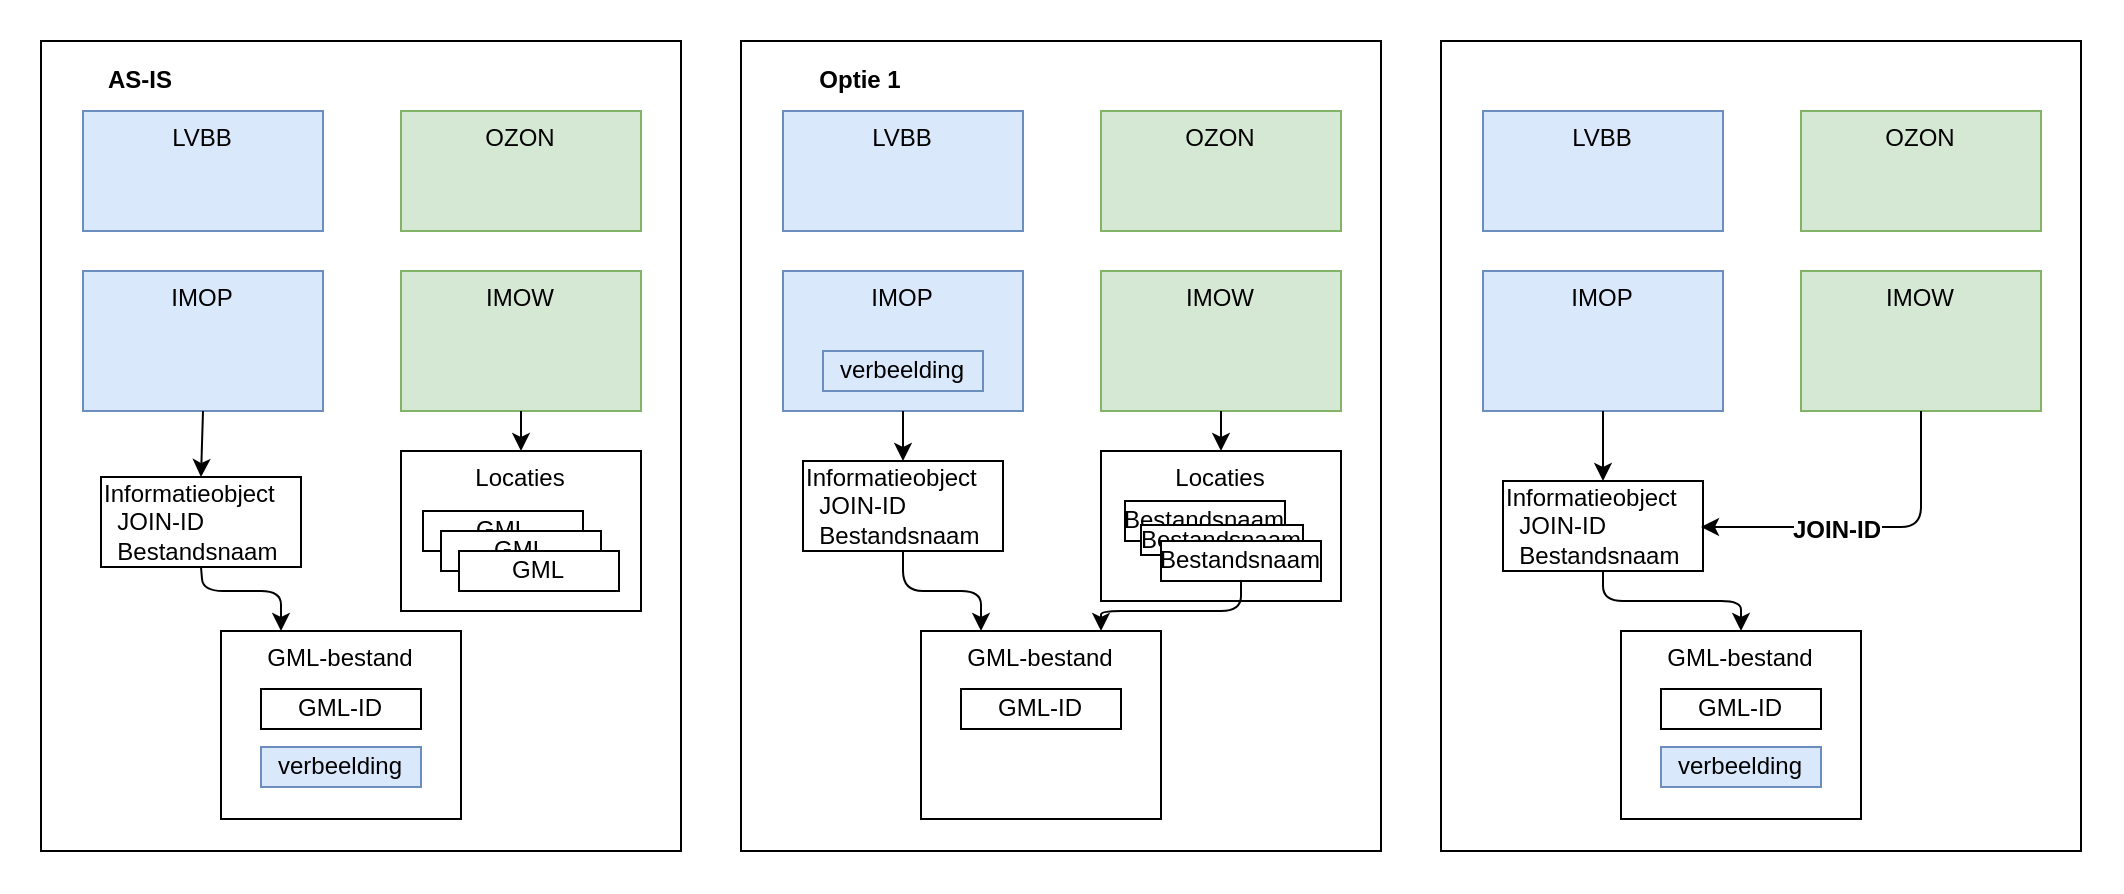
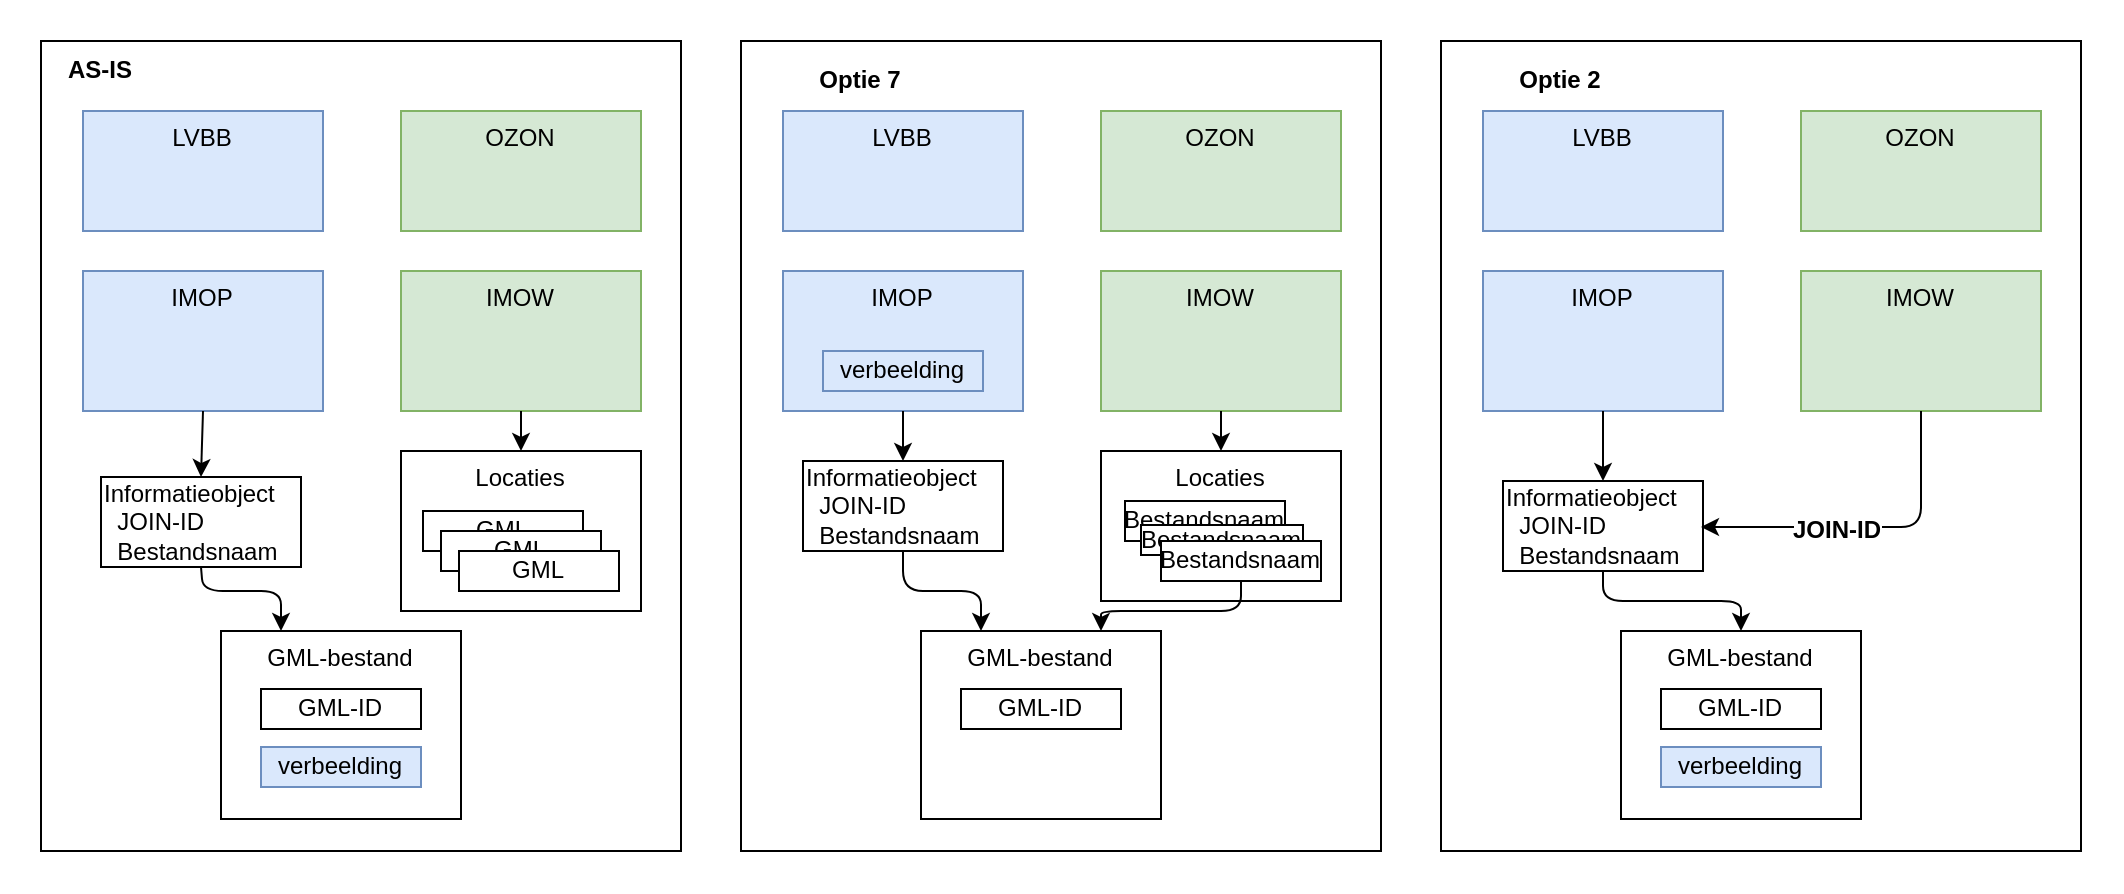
  <mxCell id="0" />
  <mxCell id="1" parent="0" />
  <mxCell id="2" value="" style="rounded=0;whiteSpace=wrap;html=1;" vertex="1" parent="1"><mxGeometry x="20" y="20" width="320" height="405" as="geometry" /></mxCell>
  <mxCell id="3" value="OZON" style="rounded=0;whiteSpace=wrap;html=1;fillColor=#d5e8d4;strokeColor=#82b366;verticalAlign=top;" vertex="1" parent="1"><mxGeometry x="200" y="55" width="120" height="60" as="geometry" /></mxCell>
  <mxCell id="4" value="LVBB" style="rounded=0;whiteSpace=wrap;html=1;fillColor=#dae8fc;strokeColor=#6c8ebf;verticalAlign=top;" vertex="1" parent="1"><mxGeometry x="41" y="55" width="120" height="60" as="geometry" /></mxCell>
  <mxCell id="5" value="IMOP" style="rounded=0;whiteSpace=wrap;html=1;fillColor=#dae8fc;strokeColor=#6c8ebf;verticalAlign=top;" vertex="1" parent="1"><mxGeometry x="41" y="135" width="120" height="70" as="geometry" /></mxCell>
  <mxCell id="6" value="IMOW" style="rounded=0;whiteSpace=wrap;html=1;fillColor=#d5e8d4;strokeColor=#82b366;verticalAlign=top;" vertex="1" parent="1"><mxGeometry x="200" y="135" width="120" height="70" as="geometry" /></mxCell>
  <mxCell id="7" value="GML-bestand" style="rounded=0;whiteSpace=wrap;html=1;verticalAlign=top;" vertex="1" parent="1"><mxGeometry x="110" y="315" width="120" height="94" as="geometry" /></mxCell>
  <mxCell id="8" value="GML-ID" style="rounded=0;whiteSpace=wrap;html=1;" vertex="1" parent="1"><mxGeometry x="130" y="344" width="80" height="20" as="geometry" /></mxCell>
  <mxCell id="9" value="verbeelding" style="rounded=0;whiteSpace=wrap;html=1;fillColor=#dae8fc;strokeColor=#6c8ebf;" vertex="1" parent="1"><mxGeometry x="130" y="373" width="80" height="20" as="geometry" /></mxCell>
  <mxCell id="10" value="" style="endArrow=classic;html=1;exitX=0.5;exitY=1;exitDx=0;exitDy=0;entryX=0.25;entryY=0;entryDx=0;entryDy=0;" edge="1" parent="1" source="39" target="7"><mxGeometry width="50" height="50" relative="1" as="geometry"><mxPoint x="30" y="330" as="sourcePoint" /><mxPoint x="80" y="280" as="targetPoint" /><Array as="points"><mxPoint x="101" y="295" /><mxPoint x="140" y="295" /></Array></mxGeometry></mxCell>
- <mxCell id="11" value="&lt;b&gt;AS-IS&lt;/b&gt;" style="text;html=1;strokeColor=none;fillColor=none;align=center;verticalAlign=middle;whiteSpace=wrap;rounded=0;" vertex="1" parent="1"><mxGeometry x="50" y="30" width="40" height="20" as="geometry" /></mxCell>
+ <mxCell id="11" value="&lt;b&gt;AS-IS&lt;/b&gt;" style="text;html=1;strokeColor=none;fillColor=none;align=center;verticalAlign=middle;whiteSpace=wrap;rounded=0;" vertex="1" parent="1"><mxGeometry x="30" y="25" width="40" height="20" as="geometry" /></mxCell>
  <mxCell id="12" value="Locaties&lt;br&gt;" style="rounded=0;whiteSpace=wrap;html=1;verticalAlign=top;" vertex="1" parent="1"><mxGeometry x="200" y="225" width="120" height="80" as="geometry" /></mxCell>
  <mxCell id="13" value="GML" style="rounded=0;whiteSpace=wrap;html=1;" vertex="1" parent="1"><mxGeometry x="211" y="255" width="80" height="20" as="geometry" /></mxCell>
  <mxCell id="14" value="GML" style="rounded=0;whiteSpace=wrap;html=1;" vertex="1" parent="1"><mxGeometry x="220" y="265" width="80" height="20" as="geometry" /></mxCell>
  <mxCell id="15" value="GML" style="rounded=0;whiteSpace=wrap;html=1;" vertex="1" parent="1"><mxGeometry x="229" y="275" width="80" height="20" as="geometry" /></mxCell>
  <mxCell id="16" value="" style="endArrow=classic;html=1;exitX=0.5;exitY=1;exitDx=0;exitDy=0;entryX=0.5;entryY=0;entryDx=0;entryDy=0;" edge="1" parent="1" source="6" target="12"><mxGeometry width="50" height="50" relative="1" as="geometry"><mxPoint x="280" y="395" as="sourcePoint" /><mxPoint x="330" y="345" as="targetPoint" /></mxGeometry></mxCell>
  <mxCell id="17" value="" style="rounded=0;whiteSpace=wrap;html=1;" vertex="1" parent="1"><mxGeometry x="370" y="20" width="320" height="405" as="geometry" /></mxCell>
  <mxCell id="18" value="OZON" style="rounded=0;whiteSpace=wrap;html=1;fillColor=#d5e8d4;strokeColor=#82b366;verticalAlign=top;" vertex="1" parent="1"><mxGeometry x="550" y="55" width="120" height="60" as="geometry" /></mxCell>
  <mxCell id="19" value="LVBB" style="rounded=0;whiteSpace=wrap;html=1;fillColor=#dae8fc;strokeColor=#6c8ebf;verticalAlign=top;" vertex="1" parent="1"><mxGeometry x="391" y="55" width="120" height="60" as="geometry" /></mxCell>
  <mxCell id="20" value="IMOP" style="rounded=0;whiteSpace=wrap;html=1;fillColor=#dae8fc;strokeColor=#6c8ebf;verticalAlign=top;" vertex="1" parent="1"><mxGeometry x="391" y="135" width="120" height="70" as="geometry" /></mxCell>
  <mxCell id="21" value="IMOW" style="rounded=0;whiteSpace=wrap;html=1;fillColor=#d5e8d4;strokeColor=#82b366;verticalAlign=top;" vertex="1" parent="1"><mxGeometry x="550" y="135" width="120" height="70" as="geometry" /></mxCell>
  <mxCell id="22" value="GML-bestand" style="rounded=0;whiteSpace=wrap;html=1;verticalAlign=top;" vertex="1" parent="1"><mxGeometry x="460" y="315" width="120" height="94" as="geometry" /></mxCell>
  <mxCell id="23" value="GML-ID" style="rounded=0;whiteSpace=wrap;html=1;" vertex="1" parent="1"><mxGeometry x="480" y="344" width="80" height="20" as="geometry" /></mxCell>
  <mxCell id="24" value="verbeelding" style="rounded=0;whiteSpace=wrap;html=1;fillColor=#dae8fc;strokeColor=#6c8ebf;" vertex="1" parent="1"><mxGeometry x="411" y="175" width="80" height="20" as="geometry" /></mxCell>
  <mxCell id="25" value="" style="endArrow=classic;html=1;exitX=0.5;exitY=1;exitDx=0;exitDy=0;entryX=0.5;entryY=0;entryDx=0;entryDy=0;" edge="1" parent="1" source="20" target="41"><mxGeometry width="50" height="50" relative="1" as="geometry"><mxPoint x="380" y="330" as="sourcePoint" /><mxPoint x="430" y="280" as="targetPoint" /><Array as="points" /></mxGeometry></mxCell>
- <mxCell id="26" value="&lt;b&gt;Optie 1&lt;/b&gt;" style="text;html=1;strokeColor=none;fillColor=none;align=center;verticalAlign=middle;whiteSpace=wrap;rounded=0;" vertex="1" parent="1"><mxGeometry x="400" y="30" width="60" height="20" as="geometry" /></mxCell>
+ <mxCell id="26" value="&lt;b&gt;Optie 7&lt;/b&gt;" style="text;html=1;strokeColor=none;fillColor=none;align=center;verticalAlign=middle;whiteSpace=wrap;rounded=0;" vertex="1" parent="1"><mxGeometry x="400" y="30" width="60" height="20" as="geometry" /></mxCell>
  <mxCell id="27" value="" style="rounded=0;whiteSpace=wrap;html=1;" vertex="1" parent="1"><mxGeometry x="720" y="20" width="320" height="405" as="geometry" /></mxCell>
  <mxCell id="28" value="OZON" style="rounded=0;whiteSpace=wrap;html=1;fillColor=#d5e8d4;strokeColor=#82b366;verticalAlign=top;" vertex="1" parent="1"><mxGeometry x="900" y="55" width="120" height="60" as="geometry" /></mxCell>
  <mxCell id="29" value="LVBB" style="rounded=0;whiteSpace=wrap;html=1;fillColor=#dae8fc;strokeColor=#6c8ebf;verticalAlign=top;" vertex="1" parent="1"><mxGeometry x="741" y="55" width="120" height="60" as="geometry" /></mxCell>
  <mxCell id="30" value="IMOP" style="rounded=0;whiteSpace=wrap;html=1;fillColor=#dae8fc;strokeColor=#6c8ebf;verticalAlign=top;" vertex="1" parent="1"><mxGeometry x="741" y="135" width="120" height="70" as="geometry" /></mxCell>
  <mxCell id="31" value="IMOW" style="rounded=0;whiteSpace=wrap;html=1;fillColor=#d5e8d4;strokeColor=#82b366;verticalAlign=top;" vertex="1" parent="1"><mxGeometry x="900" y="135" width="120" height="70" as="geometry" /></mxCell>
  <mxCell id="32" value="GML-bestand" style="rounded=0;whiteSpace=wrap;html=1;verticalAlign=top;" vertex="1" parent="1"><mxGeometry x="810" y="315" width="120" height="94" as="geometry" /></mxCell>
  <mxCell id="33" value="GML-ID" style="rounded=0;whiteSpace=wrap;html=1;" vertex="1" parent="1"><mxGeometry x="830" y="344" width="80" height="20" as="geometry" /></mxCell>
  <mxCell id="34" value="verbeelding" style="rounded=0;whiteSpace=wrap;html=1;fillColor=#dae8fc;strokeColor=#6c8ebf;" vertex="1" parent="1"><mxGeometry x="830" y="373" width="80" height="20" as="geometry" /></mxCell>
  <mxCell id="35" value="" style="endArrow=classic;html=1;exitX=0.5;exitY=1;exitDx=0;exitDy=0;entryX=0.5;entryY=0;entryDx=0;entryDy=0;" edge="1" parent="1" source="30" target="46"><mxGeometry width="50" height="50" relative="1" as="geometry"><mxPoint x="730" y="330" as="sourcePoint" /><mxPoint x="780" y="280" as="targetPoint" /><Array as="points" /></mxGeometry></mxCell>
+ <mxCell id="36" value="&lt;b&gt;Optie 2&lt;/b&gt;" style="text;html=1;strokeColor=none;fillColor=none;align=center;verticalAlign=middle;whiteSpace=wrap;rounded=0;" vertex="1" parent="1"><mxGeometry x="750" y="30" width="60" height="20" as="geometry" /></mxCell>
  <mxCell id="37" value="" style="endArrow=classic;html=1;exitX=0.5;exitY=1;exitDx=0;exitDy=0;" edge="1" parent="1" source="31"><mxGeometry width="50" height="50" relative="1" as="geometry"><mxPoint x="980" y="395" as="sourcePoint" /><mxPoint x="850" y="263" as="targetPoint" /><Array as="points"><mxPoint x="960" y="263" /></Array></mxGeometry></mxCell>
  <mxCell id="38" value="&lt;b&gt;JOIN-ID&lt;/b&gt;" style="text;html=1;resizable=0;points=[];align=center;verticalAlign=middle;labelBackgroundColor=#ffffff;" vertex="1" connectable="0" parent="37"><mxGeometry x="0.205" y="1" relative="1" as="geometry"><mxPoint as="offset" /></mxGeometry></mxCell>
  <mxCell id="39" value="Informatieobject&lt;br&gt;&amp;nbsp; JOIN-ID&lt;br&gt;&amp;nbsp; Bestandsnaam" style="rounded=0;whiteSpace=wrap;html=1;fillColor=none;align=left;" vertex="1" parent="1"><mxGeometry x="50" y="238" width="100" height="45" as="geometry" /></mxCell>
  <mxCell id="40" value="" style="endArrow=classic;html=1;exitX=0.5;exitY=1;exitDx=0;exitDy=0;entryX=0.5;entryY=0;entryDx=0;entryDy=0;" edge="1" parent="1" source="5" target="39"><mxGeometry width="50" height="50" relative="1" as="geometry"><mxPoint x="101" y="205" as="sourcePoint" /><mxPoint x="140" y="315" as="targetPoint" /><Array as="points" /></mxGeometry></mxCell>
  <mxCell id="41" value="Informatieobject&lt;br&gt;&amp;nbsp; JOIN-ID&lt;br&gt;&amp;nbsp; Bestandsnaam" style="rounded=0;whiteSpace=wrap;html=1;fillColor=none;align=left;" vertex="1" parent="1"><mxGeometry x="401" y="230" width="100" height="45" as="geometry" /></mxCell>
  <mxCell id="42" value="Locaties&lt;br&gt;" style="rounded=0;whiteSpace=wrap;html=1;verticalAlign=top;align=center;" vertex="1" parent="1"><mxGeometry x="550" y="225" width="120" height="75" as="geometry" /></mxCell>
  <mxCell id="43" value="Bestandsnaam" style="rounded=0;whiteSpace=wrap;html=1;" vertex="1" parent="1"><mxGeometry x="562" y="250" width="80" height="20" as="geometry" /></mxCell>
  <mxCell id="44" value="Bestandsnaam" style="rounded=0;whiteSpace=wrap;html=1;" vertex="1" parent="1"><mxGeometry x="570" y="262" width="81" height="15" as="geometry" /></mxCell>
  <mxCell id="45" value="Bestandsnaam" style="rounded=0;whiteSpace=wrap;html=1;" vertex="1" parent="1"><mxGeometry x="580" y="270" width="80" height="20" as="geometry" /></mxCell>
  <mxCell id="46" value="Informatieobject&lt;br&gt;&amp;nbsp; JOIN-ID&lt;br&gt;&amp;nbsp; Bestandsnaam" style="rounded=0;whiteSpace=wrap;html=1;fillColor=none;align=left;" vertex="1" parent="1"><mxGeometry x="751" y="240" width="100" height="45" as="geometry" /></mxCell>
  <mxCell id="47" value="" style="endArrow=classic;html=1;exitX=0.5;exitY=1;exitDx=0;exitDy=0;entryX=0.25;entryY=0;entryDx=0;entryDy=0;" edge="1" parent="1" source="41" target="22"><mxGeometry width="50" height="50" relative="1" as="geometry"><mxPoint x="391" y="353.73" as="sourcePoint" /><mxPoint x="441" y="303.73" as="targetPoint" /><Array as="points"><mxPoint x="451" y="295" /><mxPoint x="490" y="295" /></Array></mxGeometry></mxCell>
  <mxCell id="48" value="" style="endArrow=classic;html=1;exitX=0.5;exitY=1;exitDx=0;exitDy=0;entryX=0.5;entryY=0;entryDx=0;entryDy=0;" edge="1" parent="1" source="46" target="32"><mxGeometry width="50" height="50" relative="1" as="geometry"><mxPoint x="750" y="500" as="sourcePoint" /><mxPoint x="800" y="450" as="targetPoint" /><Array as="points"><mxPoint x="801" y="300" /><mxPoint x="870" y="300" /></Array></mxGeometry></mxCell>
  <mxCell id="49" value="" style="endArrow=classic;html=1;exitX=0.5;exitY=1;exitDx=0;exitDy=0;entryX=0.5;entryY=0;entryDx=0;entryDy=0;" edge="1" parent="1" source="21" target="42"><mxGeometry width="50" height="50" relative="1" as="geometry"><mxPoint x="450" y="495" as="sourcePoint" /><mxPoint x="500" y="445" as="targetPoint" /></mxGeometry></mxCell>
  <mxCell id="50" value="" style="endArrow=classic;html=1;exitX=0.5;exitY=1;exitDx=0;exitDy=0;entryX=0.75;entryY=0;entryDx=0;entryDy=0;" edge="1" parent="1" source="45" target="22"><mxGeometry width="50" height="50" relative="1" as="geometry"><mxPoint x="600" y="525" as="sourcePoint" /><mxPoint x="650" y="475" as="targetPoint" /><Array as="points"><mxPoint x="620" y="305" /><mxPoint x="550" y="305" /></Array></mxGeometry></mxCell>
